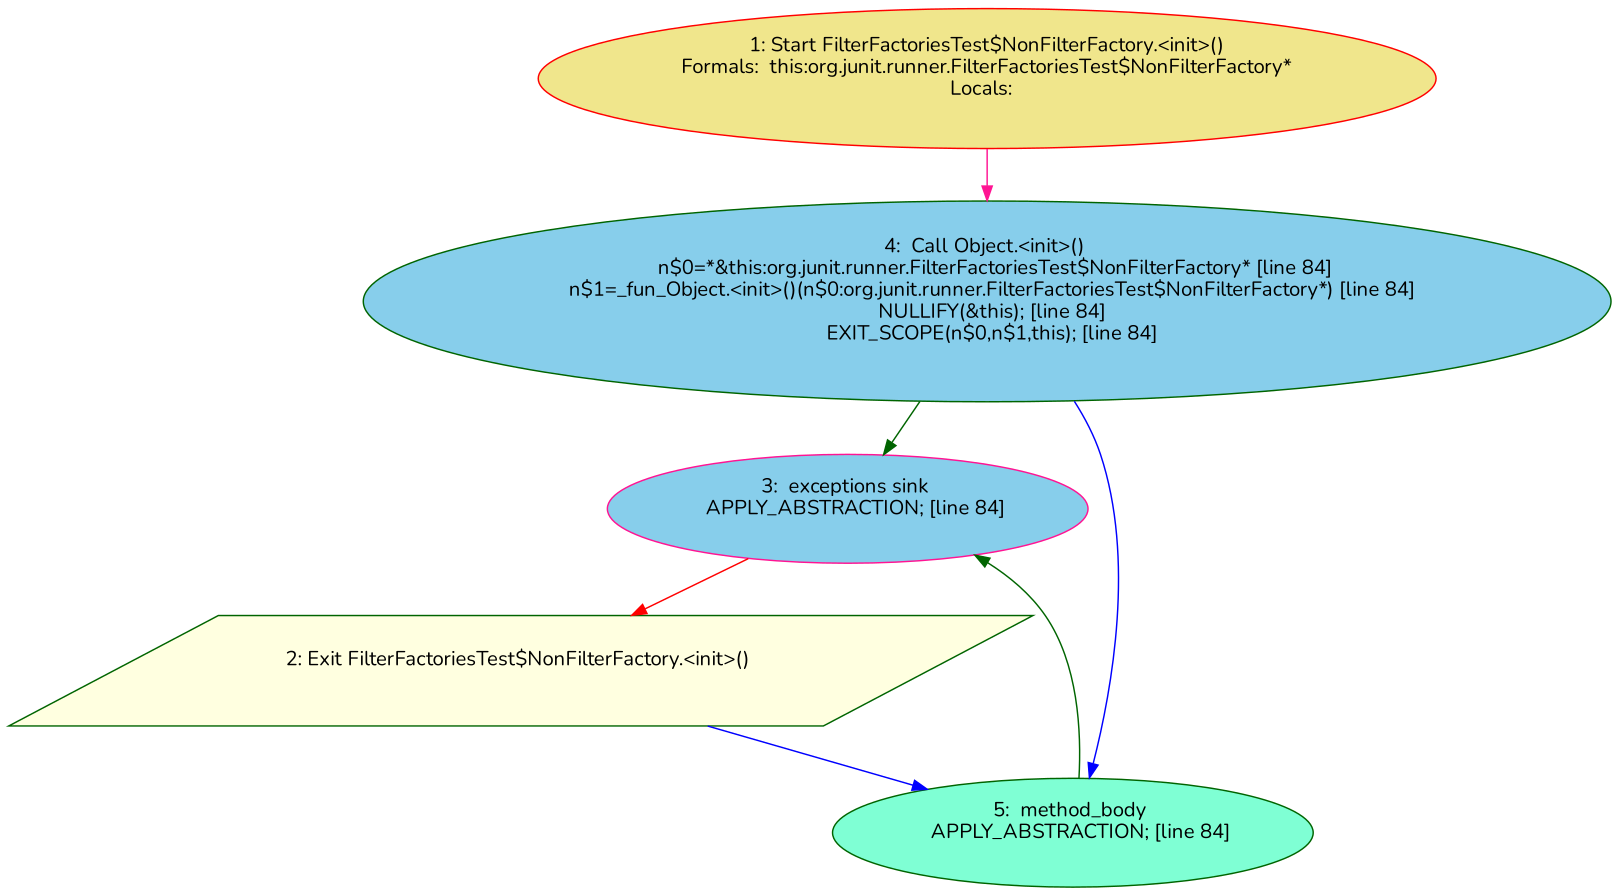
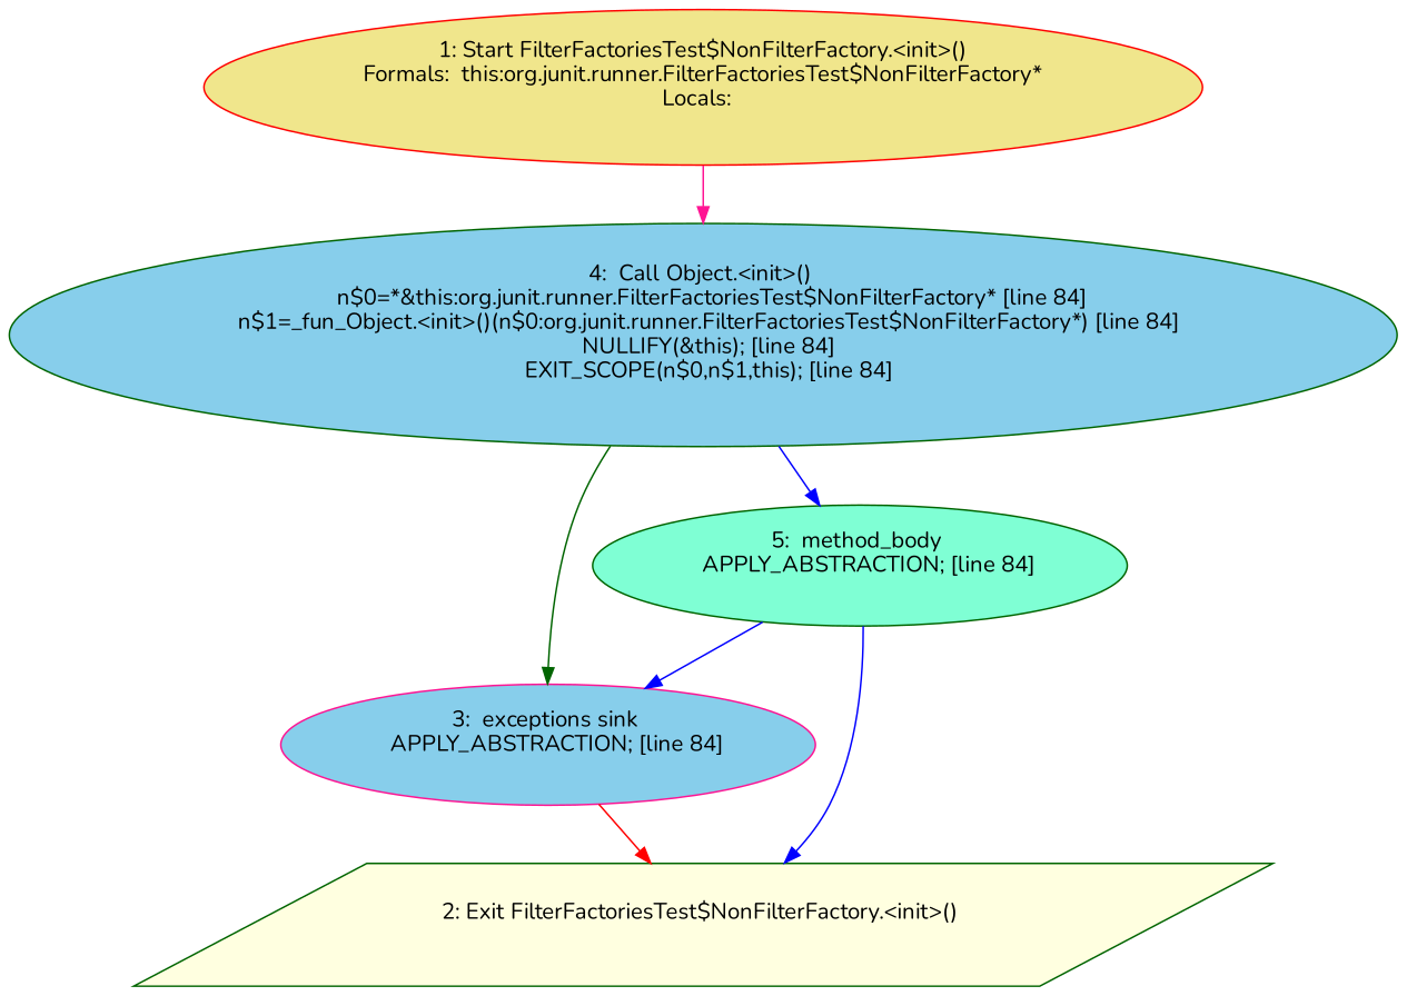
  digraph {
    fontname=Nunito
    node [color=darkgreen fillcolor=skyblue fontname=Nunito shape=ellipse style=filled]
    edge [color=darkgreen fontname=Nunito]
    n1 [color=red fillcolor=khaki label="1: Start FilterFactoriesTest$NonFilterFactory.<init>()\nFormals:  this:org.junit.runner.FilterFactoriesTest$NonFilterFactory*\nLocals:  \n  "]
    n2 [label="4:  Call Object.<init>() \n   n$0=*&this:org.junit.runner.FilterFactoriesTest$NonFilterFactory* [line 84]\n  n$1=_fun_Object.<init>()(n$0:org.junit.runner.FilterFactoriesTest$NonFilterFactory*) [line 84]\n  NULLIFY(&this); [line 84]\n  EXIT_SCOPE(n$0,n$1,this); [line 84]\n "]
    n3 [color=deeppink label="3:  exceptions sink \n   APPLY_ABSTRACTION; [line 84]\n "]
    n4 [fillcolor=aquamarine label="5:  method_body \n   APPLY_ABSTRACTION; [line 84]\n "]
    n5 [fillcolor=lightyellow label="2: Exit FilterFactoriesTest$NonFilterFactory.<init>() \n  " shape=parallelogram]
    n1 -> n2 [color=deeppink]
    n2 -> n3
    n2 -> n4 [color=blue]
    n3 -> n5 [color=red]
-   n4 -> n3
-   n5 -> n4 [color=blue]
+   n4 -> n3 [color=blue]
+   n4 -> n5 [color=blue]
  }
